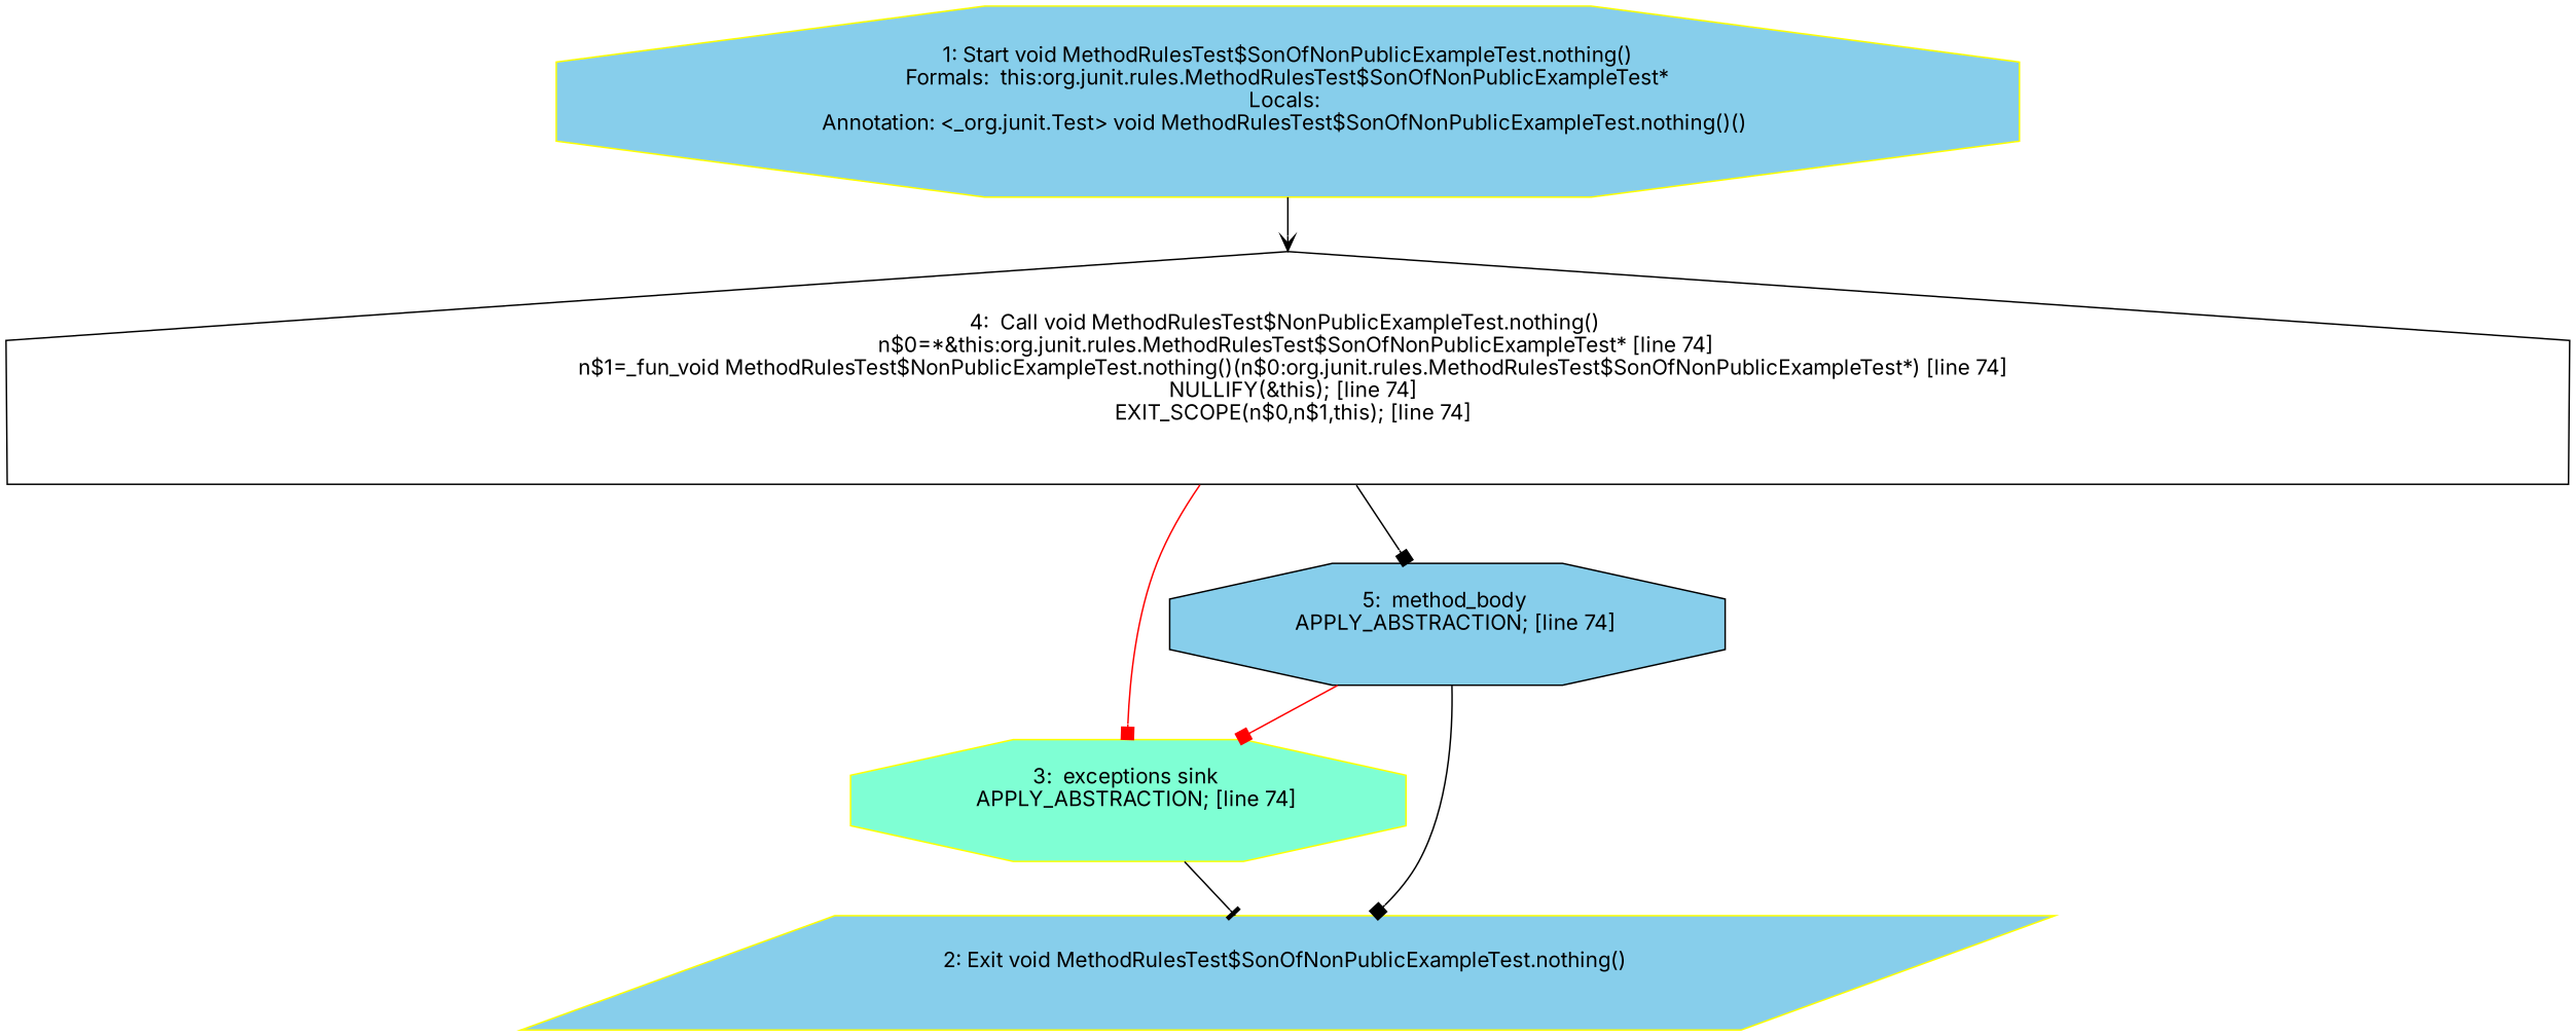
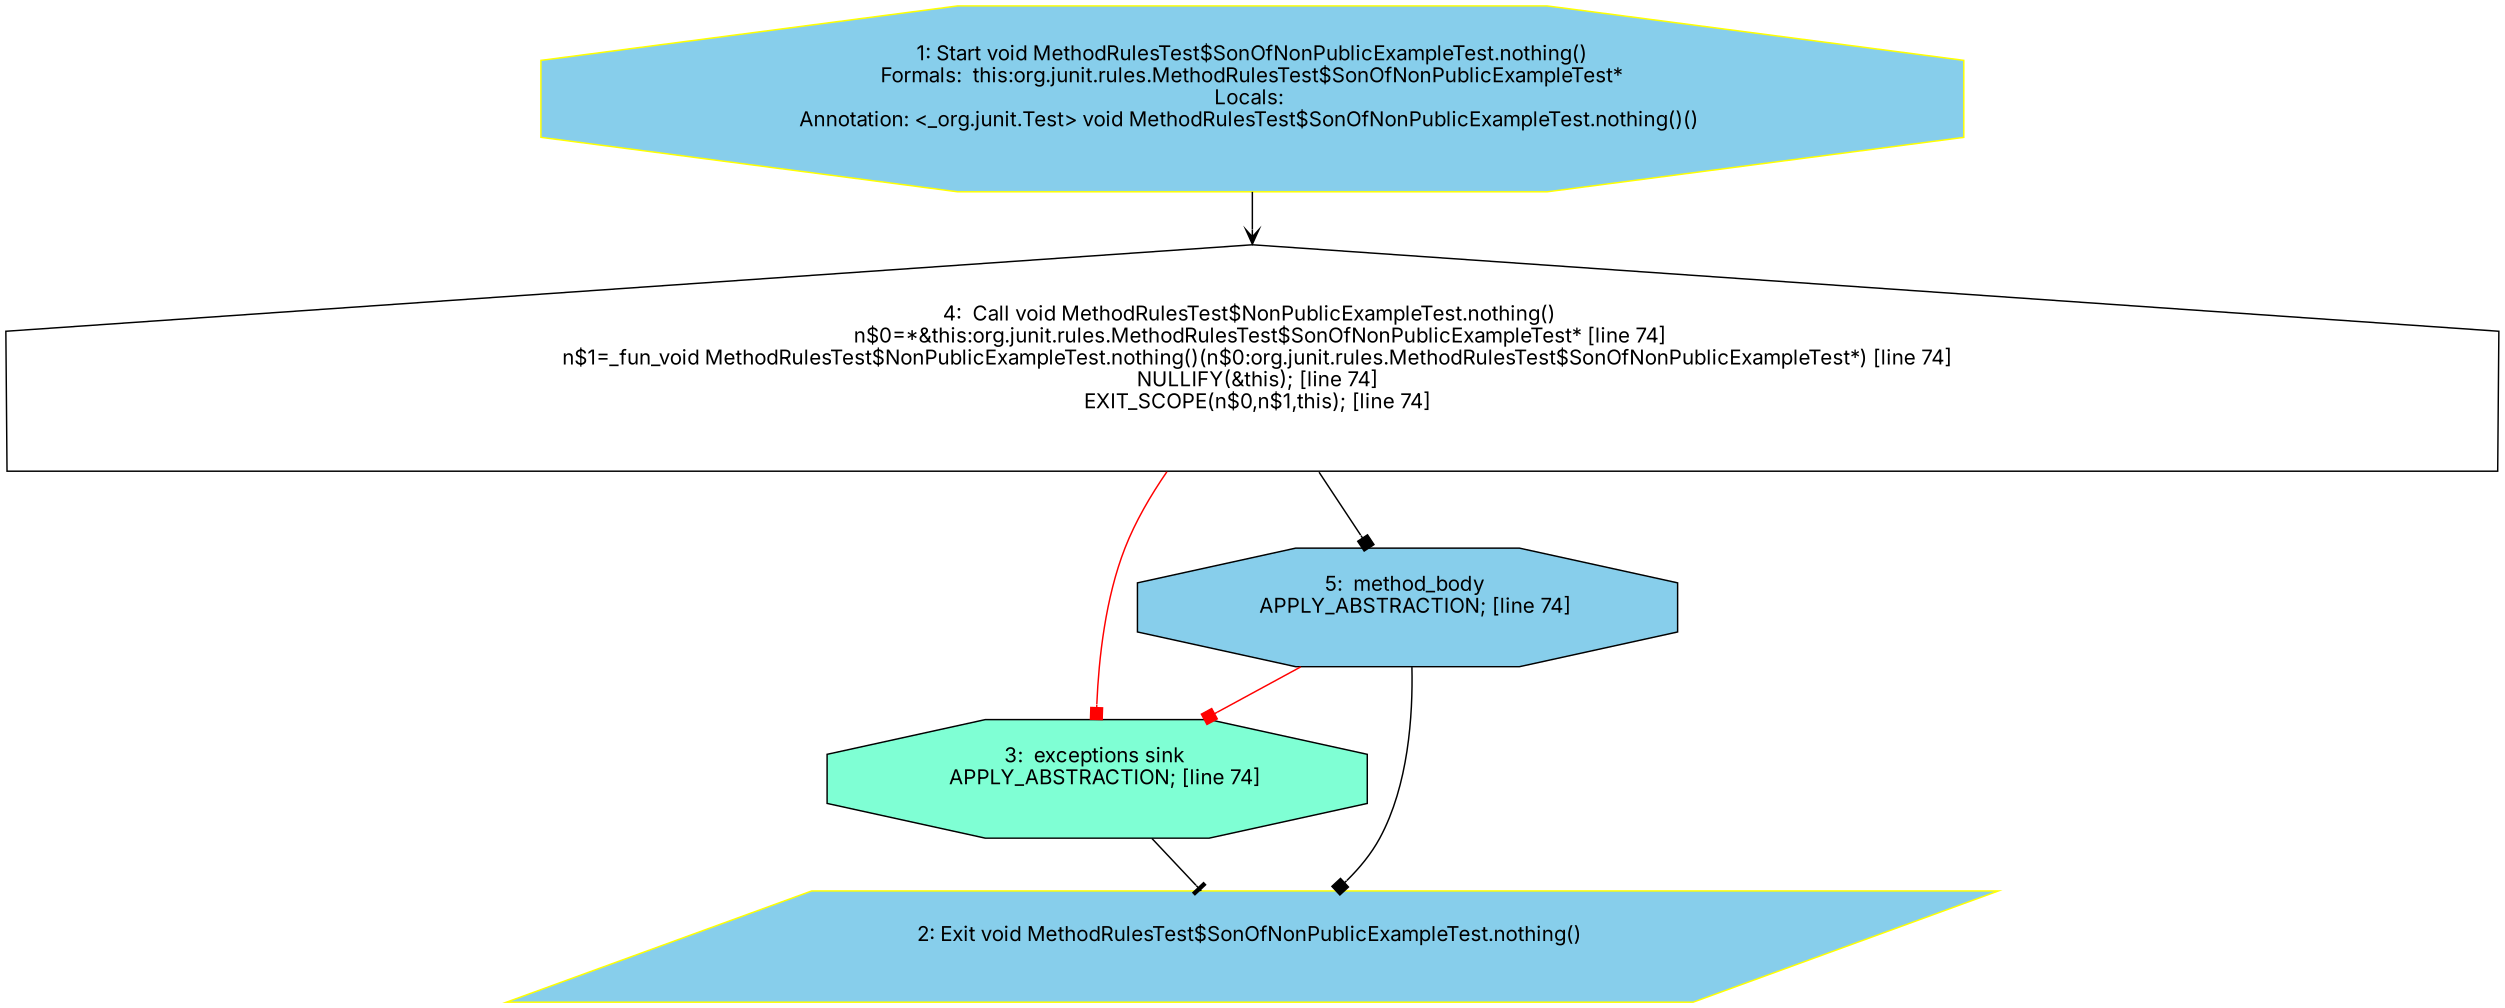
  digraph {
    fontname=Inter
    node [style=filled fillcolor=skyblue shape=octagon fontname=Inter]
    edge [arrowhead=box fontname=Inter]
    n1 [color=yellow label="1: Start void MethodRulesTest$SonOfNonPublicExampleTest.nothing()\nFormals:  this:org.junit.rules.MethodRulesTest$SonOfNonPublicExampleTest*\nLocals: \nAnnotation: <_org.junit.Test> void MethodRulesTest$SonOfNonPublicExampleTest.nothing()() \n  "]
    n2 [label="4:  Call void MethodRulesTest$NonPublicExampleTest.nothing() \n   n$0=*&this:org.junit.rules.MethodRulesTest$SonOfNonPublicExampleTest* [line 74]\n  n$1=_fun_void MethodRulesTest$NonPublicExampleTest.nothing()(n$0:org.junit.rules.MethodRulesTest$SonOfNonPublicExampleTest*) [line 74]\n  NULLIFY(&this); [line 74]\n  EXIT_SCOPE(n$0,n$1,this); [line 74]\n " shape=house fillcolor=white]
-   n3 [label="3:  exceptions sink \n   APPLY_ABSTRACTION; [line 74]\n " fillcolor=aquamarine color=yellow]
+   n3 [label="3:  exceptions sink \n   APPLY_ABSTRACTION; [line 74]\n " fillcolor=aquamarine]
    n4 [label="5:  method_body \n   APPLY_ABSTRACTION; [line 74]\n "]
    n5 [color=yellow label="2: Exit void MethodRulesTest$SonOfNonPublicExampleTest.nothing() \n  " shape=parallelogram]
    n1 -> n2 [arrowhead=vee]
    n2 -> n3 [color=red]
    n2 -> n4
    n3 -> n5 [arrowhead=tee]
    n4 -> n3 [color=red]
    n4 -> n5
  }
